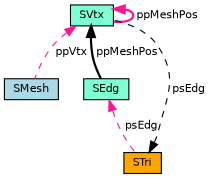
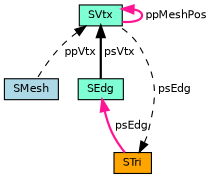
  digraph {
    node [color=black fillcolor=aquamarine fontname=Helvetica fontsize=10 shape=record style=filled]
    edge [color=black dir=back fontname=Helvetica fontsize=10 labelfontname=Helvetica labelfontsize=10 style=dashed]
    n1 [fillcolor=lightblue fontcolor=black height=0.2 label=SMesh width=0.4]
    n2 [height=0.2 label=SVtx width=0.4]
    n3 [height=0.2 label=SEdg width=0.4]
    n4 [fillcolor=orange height=0.2 label=STri width=0.4]
-   n2 -> n1 [color=deeppink label=" ppVtx"]
+   n2 -> n1 [label=" ppVtx"]
    n2 -> n2 [color=deeppink label=" ppMeshPos" style=bold]
-   n2 -> n3 [label=" ppMeshPos" style=bold]
-   n3 -> n4 [color=deeppink label=" psEdg"]
+   n2 -> n3 [label=" psVtx" style=bold]
+   n3 -> n4 [color=deeppink label=" psEdg" style=bold]
    n4 -> n2 [label=" psEdg"]
  }
